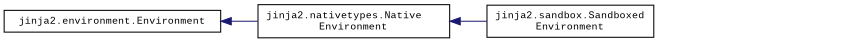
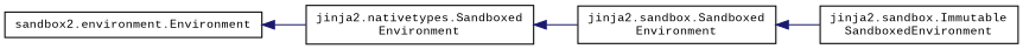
  digraph {
    fontname="Liberation Mono"
    rankdir=LR
    node [color=black fillcolor=white fontname="Liberation Mono" fontsize=10 shape=record style=filled]
    edge [color=midnightblue dir=back fontname="Liberation Mono" fontsize=10 labelfontname=Helvetica labelfontsize=10 style=solid]
-   n1 [height=0.2 label="jinja2.environment.Environment" width=0.4]
-   n2 [height=0.2 label="jinja2.nativetypes.Native\lEnvironment" width=0.4]
+   n1 [height=0.2 label="sandbox2.environment.Environment" width=0.4]
+   n2 [height=0.2 label="jinja2.nativetypes.Sandboxed\lEnvironment" width=0.4]
    n3 [height=0.2 label="jinja2.sandbox.Sandboxed\lEnvironment" width=0.4]
+   n4 [height=0.2 label="jinja2.sandbox.Immutable\lSandboxedEnvironment" width=0.4]
    n1 -> n2
    n2 -> n3
+   n3 -> n4
  }
